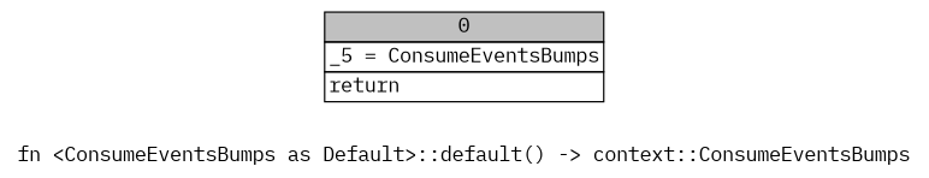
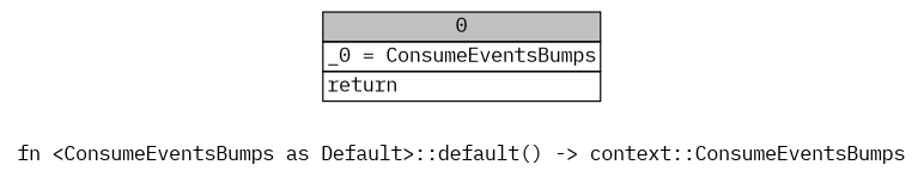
  digraph {
    fontname="IBM Plex Mono"
    label=<fn &lt;ConsumeEventsBumps as Default&gt;::default() -&gt; context::ConsumeEventsBumps<br align="left"/>>
-   n1 [fontname="IBM Plex Mono" label=<<table border="0" cellborder="1" cellspacing="0"><tr><td bgcolor="gray" align="center" colspan="1">0</td></tr><tr><td align="left" balign="left">_5 = ConsumeEventsBumps<br/></td></tr><tr><td align="left">return</td></tr></table>> shape=none]
+   n1 [fontname="IBM Plex Mono" label=<<table border="0" cellborder="1" cellspacing="0"><tr><td bgcolor="gray" align="center" colspan="1">0</td></tr><tr><td align="left" balign="left">_0 = ConsumeEventsBumps<br/></td></tr><tr><td align="left">return</td></tr></table>> shape=none]
  }
